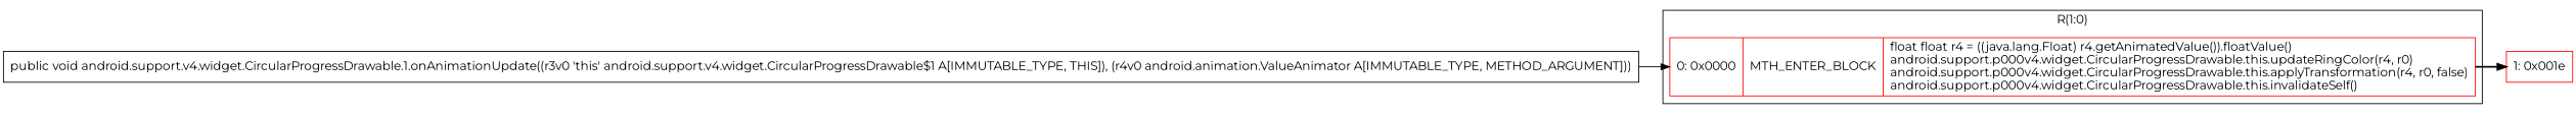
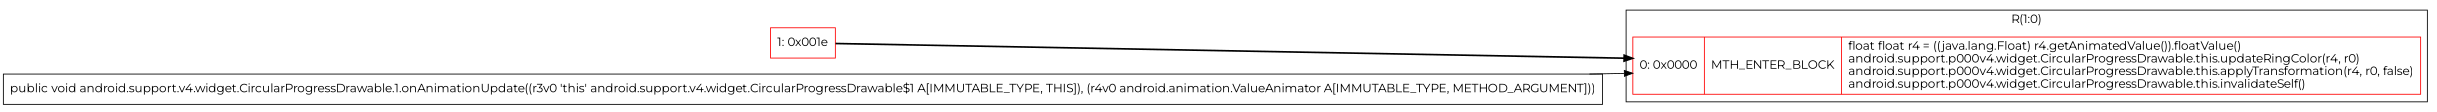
  digraph {
    rankdir=LR
    fontname=Montserrat
    node [color=red shape=record fontname=Montserrat]
    edge [fontname=Montserrat]
    n1 [label="{0\:\ 0x0000|MTH_ENTER_BLOCK\l|float float r4 = ((java.lang.Float) r4.getAnimatedValue()).floatValue()\landroid.support.p000v4.widget.CircularProgressDrawable.this.updateRingColor(r4, r0)\landroid.support.p000v4.widget.CircularProgressDrawable.this.applyTransformation(r4, r0, false)\landroid.support.p000v4.widget.CircularProgressDrawable.this.invalidateSelf()\l}"]
    n2 [label="{1\:\ 0x001e}"]
    n3 [label="{public void android.support.v4.widget.CircularProgressDrawable.1.onAnimationUpdate((r3v0 'this' android.support.v4.widget.CircularProgressDrawable$1 A[IMMUTABLE_TYPE, THIS]), (r4v0 android.animation.ValueAnimator A[IMMUTABLE_TYPE, METHOD_ARGUMENT])) }" color=black]
    subgraph cluster_1 {
      label="R(1:0)"
      n1
    }
-   n1 -> n2 [style=bold]
+   n2 -> n1 [style=bold]
    n3 -> n1 [style=solid]
  }
